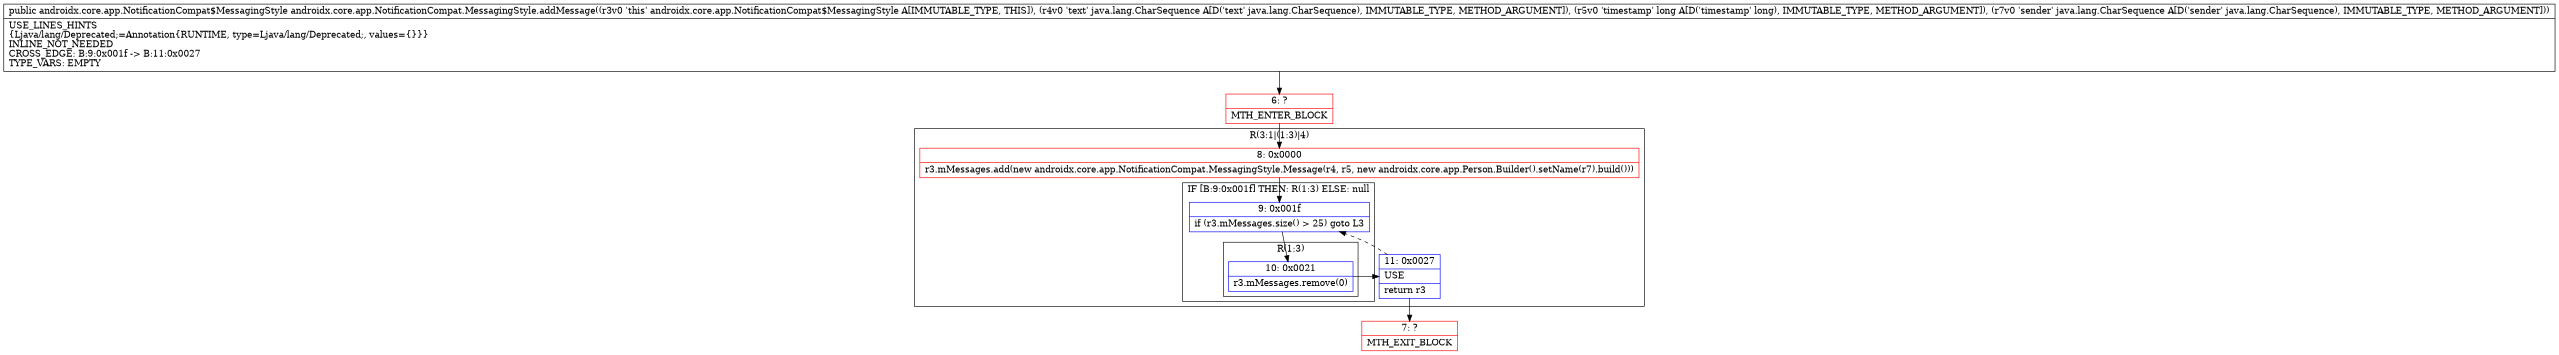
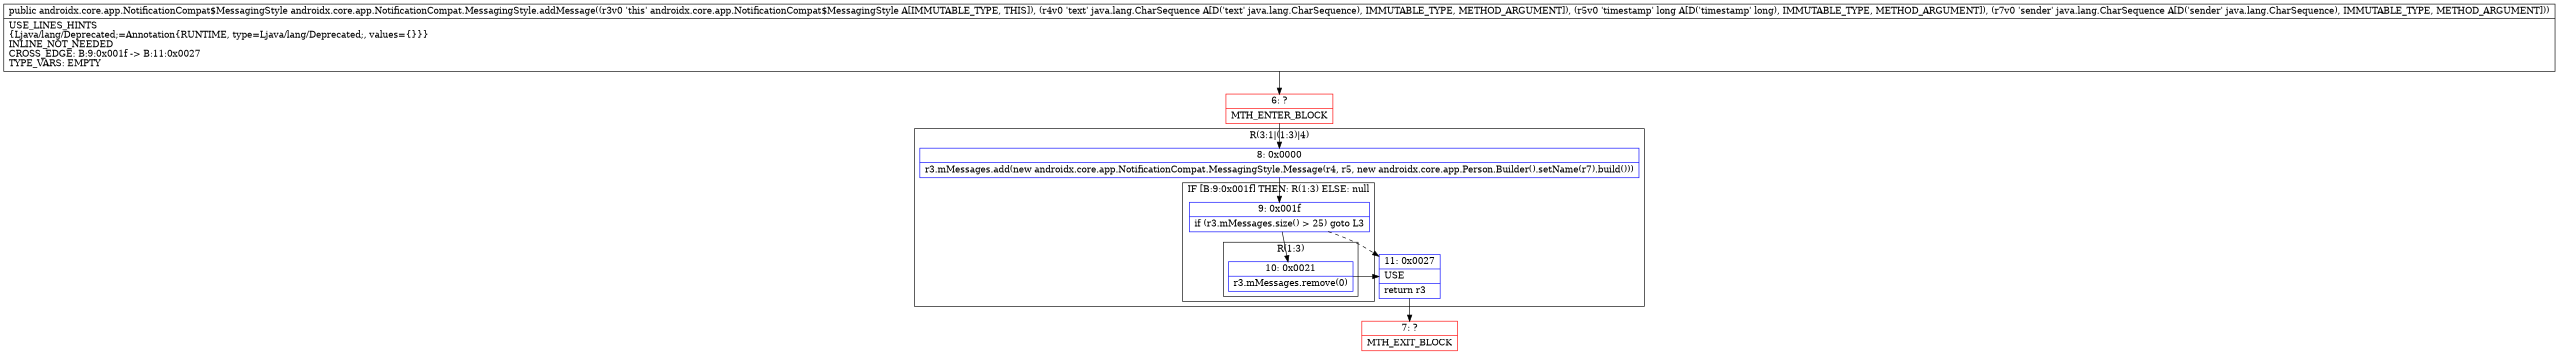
  digraph {
    node [color=blue shape=record]
    n1 [label="{10\:\ 0x0021|r3.mMessages.remove(0)\l}"]
    n2 [label="{9\:\ 0x001f|if (r3.mMessages.size() \> 25) goto L3\l}"]
-   n3 [color=red label="{8\:\ 0x0000|r3.mMessages.add(new androidx.core.app.NotificationCompat.MessagingStyle.Message(r4, r5, new androidx.core.app.Person.Builder().setName(r7).build()))\l}"]
+   n3 [label="{8\:\ 0x0000|r3.mMessages.add(new androidx.core.app.NotificationCompat.MessagingStyle.Message(r4, r5, new androidx.core.app.Person.Builder().setName(r7).build()))\l}"]
    n4 [label="{11\:\ 0x0027|USE\l|return r3\l}"]
    n5 [color=red label="{7\:\ ?|MTH_EXIT_BLOCK\l}"]
    n6 [color=red label="{6\:\ ?|MTH_ENTER_BLOCK\l}"]
    n7 [label="{public androidx.core.app.NotificationCompat$MessagingStyle androidx.core.app.NotificationCompat.MessagingStyle.addMessage((r3v0 'this' androidx.core.app.NotificationCompat$MessagingStyle A[IMMUTABLE_TYPE, THIS]), (r4v0 'text' java.lang.CharSequence A[D('text' java.lang.CharSequence), IMMUTABLE_TYPE, METHOD_ARGUMENT]), (r5v0 'timestamp' long A[D('timestamp' long), IMMUTABLE_TYPE, METHOD_ARGUMENT]), (r7v0 'sender' java.lang.CharSequence A[D('sender' java.lang.CharSequence), IMMUTABLE_TYPE, METHOD_ARGUMENT]))  | USE_LINES_HINTS\l\{Ljava\/lang\/Deprecated;=Annotation\{RUNTIME, type=Ljava\/lang\/Deprecated;, values=\{\}\}\}\lINLINE_NOT_NEEDED\lCROSS_EDGE: B:9:0x001f \-\> B:11:0x0027\lTYPE_VARS: EMPTY\l}" color=""]
    subgraph cluster_1 {
      label="R(3:1|(1:3)|4)"
      n3
      n4
      subgraph cluster_2 {
        label="IF [B:9:0x001f] THEN: R(1:3) ELSE: null"
        n2
        subgraph cluster_3 {
          label="R(1:3)"
          n1
        }
      }
    }
    n1 -> n4
    n2 -> n1
-   n4 -> n2 [style=dashed]
+   n2 -> n4 [style=dashed]
    n3 -> n2
    n4 -> n5
    n6 -> n3
    n7 -> n6
  }
